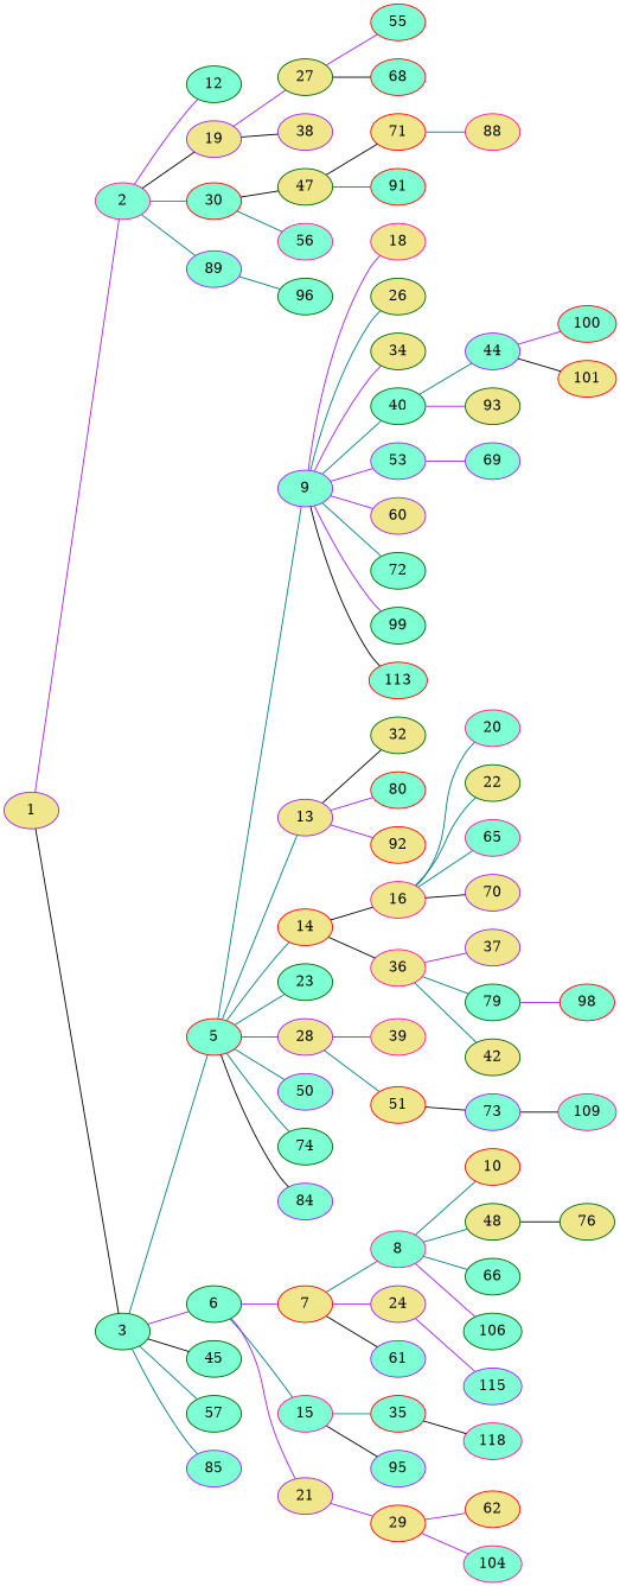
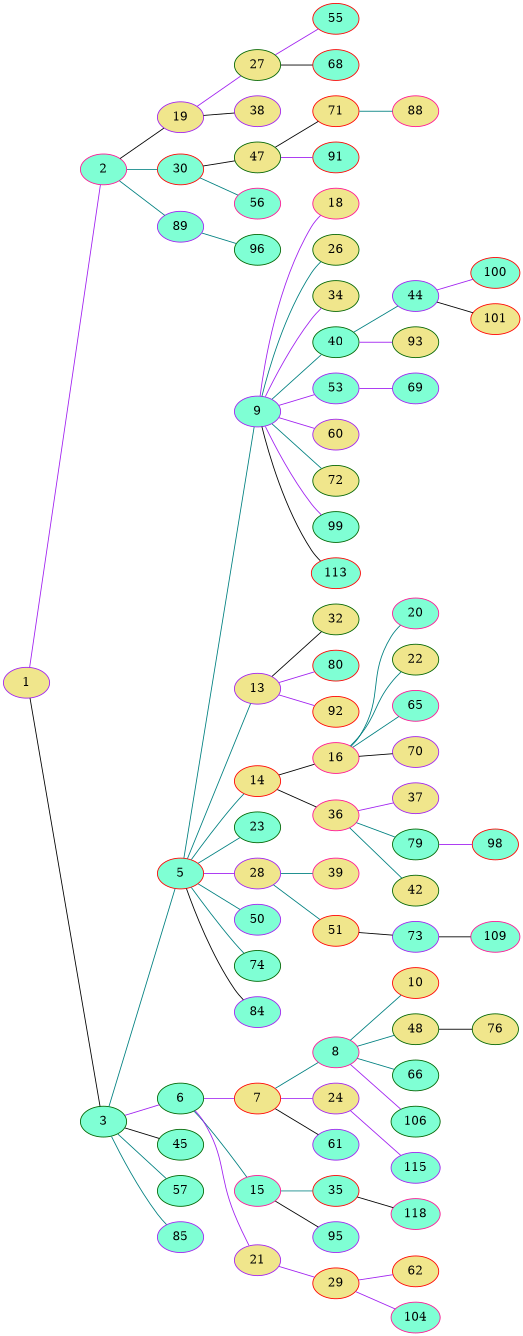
  graph {
    rankdir=LR
    node [color=darkgreen fillcolor=aquamarine style=filled]
    edge [color=teal]
    2 [color=deeppink super="+11"]
-   12 [super="+75"]
    19 [color=purple fillcolor=khaki super="+25"]
    30 [color=red]
    89 [color=purple super="+114"]
    1 [color=purple fillcolor=khaki]
    3 [super="+4"]
    5 [color=red super="+17"]
    6 [super="+63"]
    45
    57
    85 [color=purple super="+108"]
    27 [fillcolor=khaki super="+31"]
    38 [color=purple fillcolor=khaki super="+43"]
    47 [fillcolor=khaki super="+49"]
    56 [color=deeppink super="+83"]
    96 [super="+112"]
    9 [color=purple super="+33"]
    13 [color=purple fillcolor=khaki super="+78"]
    14 [color=red fillcolor=khaki]
    23
    28 [color=purple fillcolor=khaki]
    50 [color=purple]
    74
    84 [color=purple]
    7 [color=red fillcolor=khaki]
    15 [color=deeppink super="+87"]
    21 [color=purple fillcolor=khaki]
    18 [color=deeppink fillcolor=khaki super="+90"]
    26 [fillcolor=khaki]
    34 [fillcolor=khaki super="+46"]
    40 [super="+58"]
    53 [color=purple]
    60 [color=purple fillcolor=khaki]
-   72 [super="+111"]
+   72 [fillcolor=khaki super="+111"]
    99 [super="+117"]
    113 [color=red]
    32 [fillcolor=khaki super="+119"]
    80 [color=red]
    92 [color=red fillcolor=khaki]
    16 [color=deeppink fillcolor=khaki super="+42"]
    36 [color=deeppink fillcolor=khaki super="+41"]
    39 [color=deeppink fillcolor=khaki super="+116"]
    51 [color=red fillcolor=khaki super="+59"]
    8 [color=deeppink super="+67"]
    24 [color=purple fillcolor=khaki super="+102"]
    61 [color=purple]
    35 [color=red super="+86"]
    95 [color=purple]
    29 [color=red fillcolor=khaki super="+97"]
    10 [color=red fillcolor=khaki super="+81"]
    48 [fillcolor=khaki super="+54"]
    66
    106
    115 [color=purple]
    76 [fillcolor=khaki]
    44 [color=purple super="+77"]
    93 [fillcolor=khaki]
    69 [color=purple super="+103"]
    20 [color=deeppink]
    22 [fillcolor=khaki]
    65 [color=deeppink]
    70 [color=purple fillcolor=khaki]
    37 [color=purple fillcolor=khaki super="+52"]
    79 [super="+94"]
    n66 [fillcolor=khaki label=42]
    118 [color=deeppink]
    55 [color=red super="+107"]
    68 [color=red]
    62 [color=red fillcolor=khaki]
    104 [color=deeppink]
    73 [color=purple]
    71 [color=red fillcolor=khaki super="+105"]
    91 [color=red]
    98 [color=red]
    100 [color=red]
    101 [color=red fillcolor=khaki super="+110"]
    88 [color=deeppink fillcolor=khaki]
    109 [color=deeppink]
-   2 -- 12 [color=purple]
    2 -- 19 [color=black]
    2 -- 30
    2 -- 89
    19 -- 27 [color=purple]
    19 -- 38 [color=black]
    30 -- 47 [color=black]
    30 -- 56
    89 -- 96
    1 -- 2 [color=purple]
    1 -- 3 [color=black]
    3 -- 5
    3 -- 6 [color=purple]
    3 -- 45 [color=black]
    3 -- 57
    3 -- 85
    5 -- 9
    5 -- 13
    5 -- 14
    5 -- 23
    5 -- 28 [color=purple]
    5 -- 50
    5 -- 74
    5 -- 84 [color=black]
    6 -- 7 [color=purple]
    6 -- 15
    6 -- 21 [color=purple]
    27 -- 55 [color=purple]
    27 -- 68 [color=black]
    47 -- 71 [color=black]
    47 -- 91 [color=purple]
    9 -- 18 [color=purple]
    9 -- 26
    9 -- 34 [color=purple]
    9 -- 40
    9 -- 53 [color=purple]
    9 -- 60 [color=purple]
    9 -- 72
    9 -- 99 [color=purple]
    9 -- 113 [color=black]
    13 -- 32 [color=black]
    13 -- 80 [color=purple]
    13 -- 92 [color=purple]
    14 -- 16 [color=black]
    14 -- 36 [color=black]
    28 -- 39
    28 -- 51
    7 -- 8
    7 -- 24 [color=purple]
    7 -- 61 [color=black]
    15 -- 35
    15 -- 95 [color=black]
    21 -- 29 [color=purple]
    40 -- 44
    40 -- 93 [color=purple]
    53 -- 69 [color=purple]
    16 -- 20
    16 -- 22
    16 -- 65
    16 -- 70 [color=black]
    36 -- 37 [color=purple]
    36 -- 79
    36 -- n66
    51 -- 73 [color=black]
    8 -- 10
    8 -- 48
    8 -- 66
    8 -- 106 [color=purple]
    24 -- 115 [color=purple]
    35 -- 118 [color=black]
    29 -- 62 [color=purple]
    29 -- 104 [color=purple]
    48 -- 76 [color=black]
    44 -- 100 [color=purple]
    44 -- 101 [color=black]
    79 -- 98 [color=purple]
    73 -- 109 [color=black]
    71 -- 88
  }
